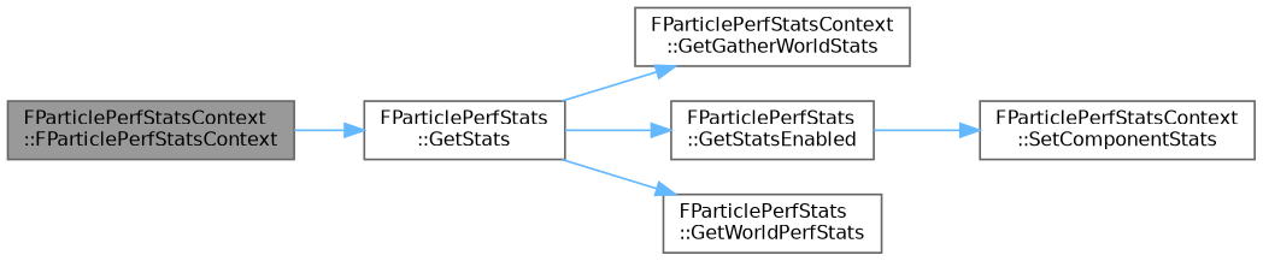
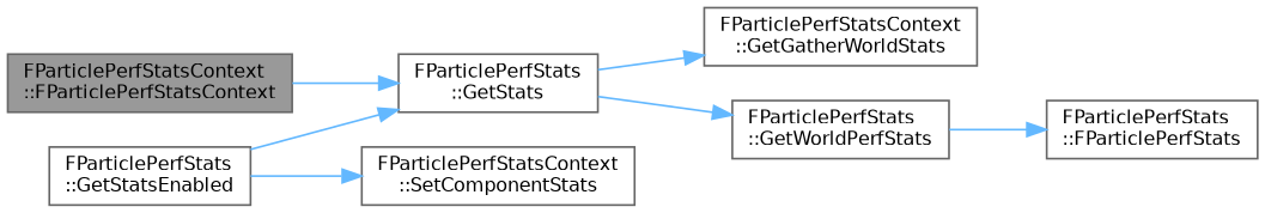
  digraph {
    rankdir=LR
    node [color=grey40 fillcolor=white fontname=Helvetica fontsize=10 shape=box style=filled]
    edge [color=steelblue1 fontname=Helvetica fontsize=10 labelfontname=Helvetica labelfontsize=10 style=solid]
    n1 [color=gray40 fillcolor=grey60 fontcolor=black height=0.2 label="FParticlePerfStatsContext\l::FParticlePerfStatsContext" width=0.4]
    n2 [height=0.2 label="FParticlePerfStats\l::GetStats" width=0.4]
    n3 [height=0.2 label="FParticlePerfStatsContext\l::GetGatherWorldStats" width=0.4]
    n4 [height=0.2 label="FParticlePerfStats\l::GetStatsEnabled" width=0.4]
    n5 [height=0.2 label="FParticlePerfStats\l::GetWorldPerfStats" width=0.4]
    n6 [height=0.2 label="FParticlePerfStatsContext\l::SetComponentStats" width=0.4]
+   n7 [height=0.2 label="FParticlePerfStats\l::FParticlePerfStats" width=0.4]
    n1 -> n2
    n2 -> n3
-   n2 -> n4
+   n4 -> n2
    n2 -> n5
    n4 -> n6
+   n5 -> n7
  }
